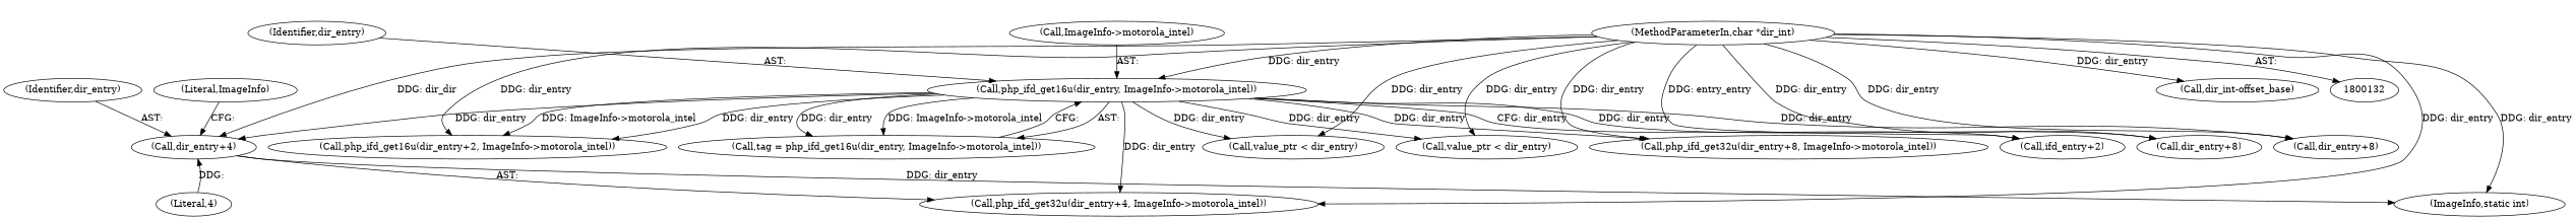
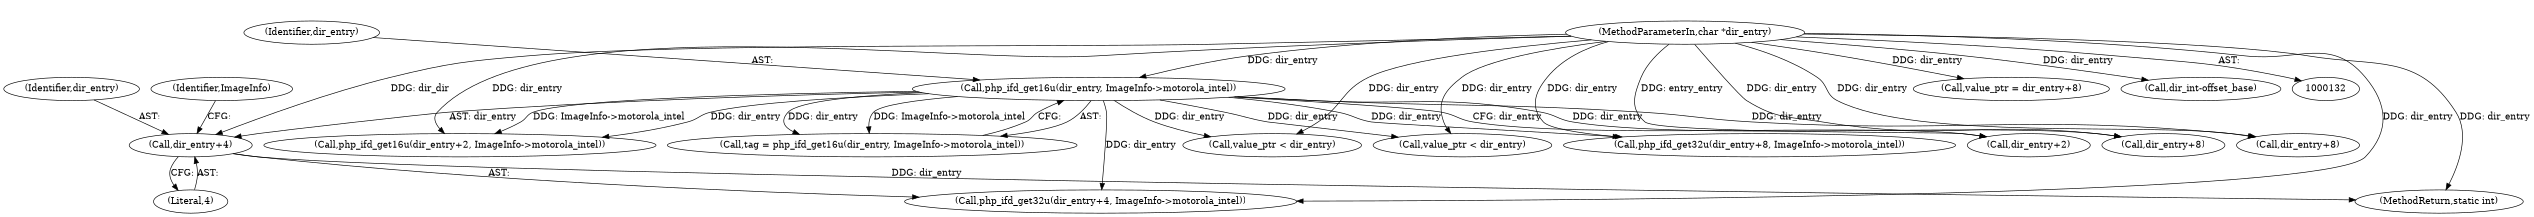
  digraph {
    n1 [label="(Call,dir_entry+4)"]
    n2 [label="(Literal,4)"]
-   n3 [label="(ImageInfo,static int)"]
+   n3 [label="(MethodReturn,static int)"]
    n4 [label="(Call,php_ifd_get32u(dir_entry+4, ImageInfo->motorola_intel))"]
-   n5 [label="(MethodParameterIn,char *dir_int)"]
+   n5 [label="(MethodParameterIn,char *dir_entry)"]
    n6 [label="(Call,php_ifd_get16u(dir_entry, ImageInfo->motorola_intel))"]
    n7 [label="(Call,value_ptr < dir_entry)"]
    n8 [label="(Call,php_ifd_get16u(dir_entry+2, ImageInfo->motorola_intel))"]
+   n9 [label="(Call,value_ptr = dir_entry+8)"]
    n10 [label="(Call,dir_int-offset_base)"]
    n11 [label="(Call,value_ptr < dir_entry)"]
    n12 [label="(Call,php_ifd_get32u(dir_entry+8, ImageInfo->motorola_intel))"]
-   n13 [label="(Call,ifd_entry+2)"]
+   n13 [label="(Call,dir_entry+2)"]
    n14 [label="(Call,dir_entry+8)"]
    n15 [label="(Call,dir_entry+8)"]
-   1000132 [label=1800132]
+   1000132
    n17 [label="(Call,tag = php_ifd_get16u(dir_entry, ImageInfo->motorola_intel))"]
-   n18 [label="(Call,ImageInfo->motorola_intel)"]
    n19 [label="(Identifier,dir_entry)"]
    n20 [label="(Identifier,dir_entry)"]
-   n21 [label="(Literal,ImageInfo)"]
+   n21 [label="(Identifier,ImageInfo)"]
+   n1 -> n2 [label="CFG: "]
    n1 -> n3 [label="DDG: dir_entry"]
    n1 -> n4 [label="AST: "]
-   n2 -> n1 [label="DDG: "]
+   n2 -> n1 [label="AST: "]
    n5 -> n1 [label="DDG: dir_dir"]
    n5 -> n3 [label="DDG: dir_entry"]
    n5 -> n4 [label="DDG: dir_entry"]
    n5 -> n6 [label="DDG: dir_entry"]
    n5 -> n7 [label="DDG: dir_entry"]
    n5 -> n8 [label="DDG: dir_entry"]
+   n5 -> n9 [label="DDG: dir_entry"]
    n5 -> n10 [label="DDG: dir_entry"]
    n5 -> n11 [label="DDG: dir_entry"]
    n5 -> n12 [label="DDG: dir_entry"]
    n5 -> n13 [label="DDG: entry_entry"]
    n5 -> n14 [label="DDG: dir_entry"]
    n5 -> n15 [label="DDG: dir_entry"]
    n5 -> 1000132 [label="AST: "]
-   n6 -> n1 [label="DDG: dir_entry"]
+   n6 -> n1 [label="AST: dir_entry"]
    n6 -> n4 [label="DDG: dir_entry"]
    n6 -> n7 [label="DDG: dir_entry"]
    n6 -> n8 [label="DDG: dir_entry"]
    n6 -> n8 [label="DDG: ImageInfo->motorola_intel"]
    n6 -> n11 [label="DDG: dir_entry"]
    n6 -> n12 [label="DDG: dir_entry"]
    n6 -> n13 [label="CFG: dir_entry"]
    n6 -> n14 [label="DDG: dir_entry"]
    n6 -> n15 [label="DDG: dir_entry"]
    n6 -> n17 [label="AST: "]
    n6 -> n17 [label="DDG: dir_entry"]
    n6 -> n17 [label="DDG: ImageInfo->motorola_intel"]
    n17 -> n6 [label="CFG: "]
-   n18 -> n6 [label="AST: "]
    n19 -> n6 [label="AST: "]
    n20 -> n1 [label="AST: "]
    n21 -> n1 [label="CFG: "]
  }
